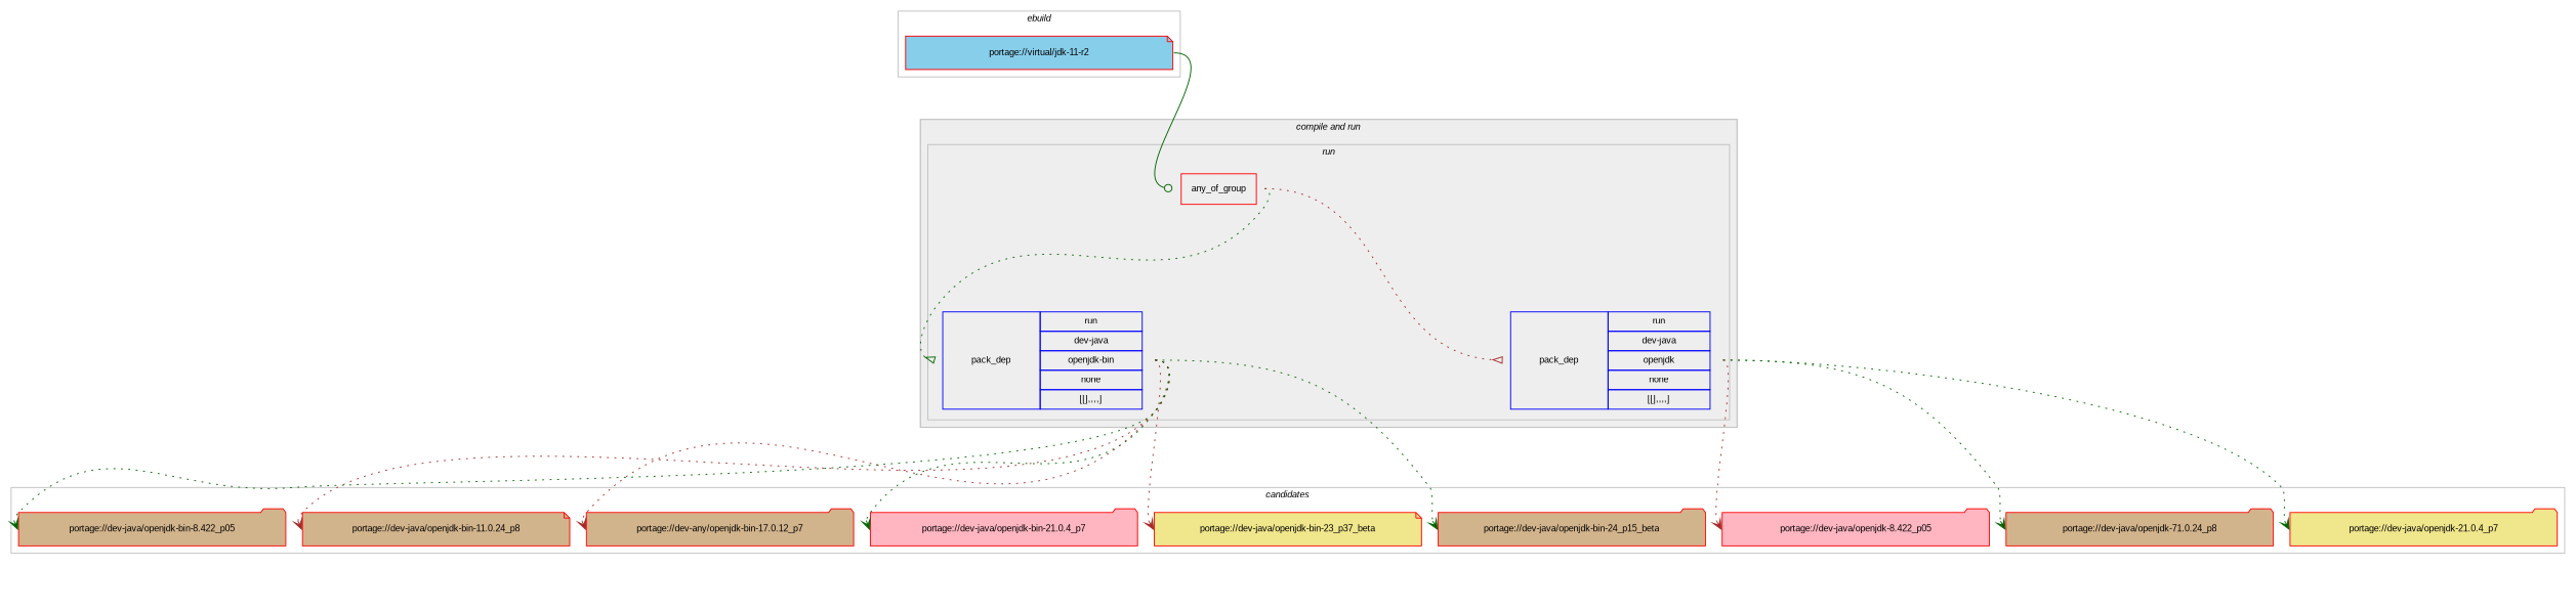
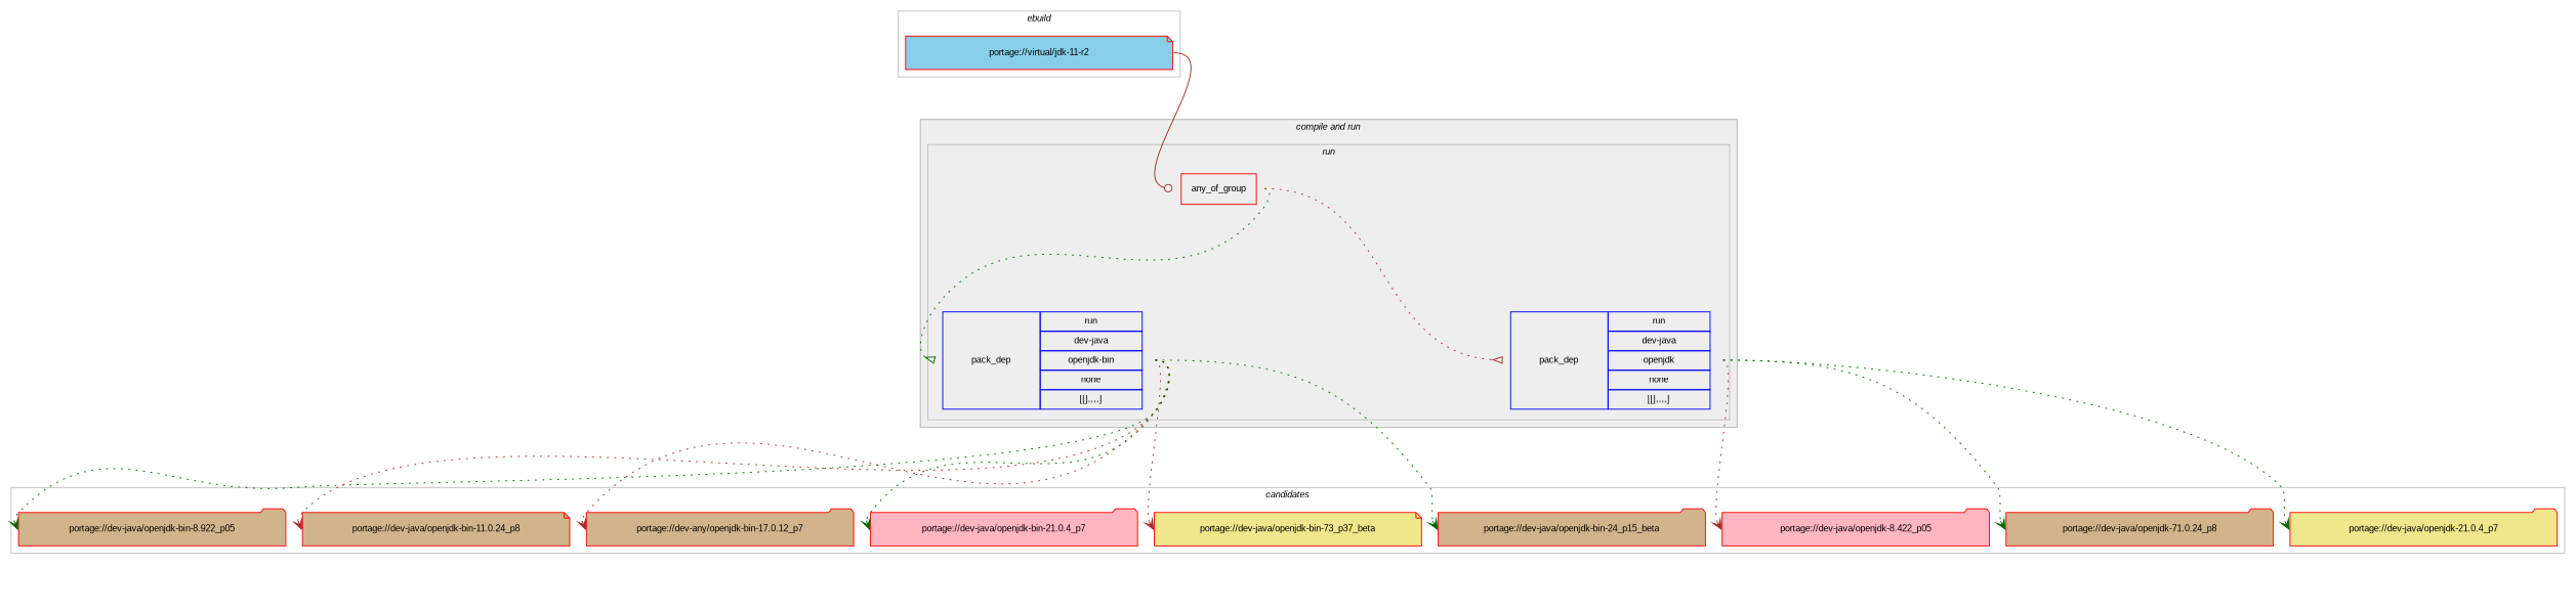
  digraph {
    compound=true
    concentrate=true
    fontname="Liberation Sans"
    fontsize=10
    newrank=true
    rankdir=TB
    ranksep=1.5
    node [color=red fillcolor=tan fontname="Liberation Sans" fontsize=10 shape=folder style=filled]
    edge [arrowhead=vee color=brown fontname="Liberation Sans" headport=w style=dotted tailport=e weight=100]
    n1 [fillcolor=skyblue label="portage://virtual/jdk-11-r2" shape=note width=4]
    n2 [color=blue label=<<TABLE BORDER="0" CELLBORDER="1" CELLSPACING="0" CELLPADDING="4" WIDTH="220"><TR><TD ROWSPAN="6" CELLPADDING="30">pack_dep</TD></TR><TR><TD WIDTH="110">run</TD></TR><TR><TD>dev-java</TD></TR><TR><TD>openjdk-bin</TD></TR><TR><TD>none</TD></TR><TR><TD>[[],,,,]</TD></TR></TABLE>> shape=none fillcolor="" style=""]
    n3 [color=blue label=<<TABLE BORDER="0" CELLBORDER="1" CELLSPACING="0" CELLPADDING="4" WIDTH="220"><TR><TD ROWSPAN="6" CELLPADDING="30">pack_dep</TD></TR><TR><TD WIDTH="110">run</TD></TR><TR><TD>dev-java</TD></TR><TR><TD>openjdk</TD></TR><TR><TD>none</TD></TR><TR><TD>[[],,,,]</TD></TR></TABLE>> shape=none fillcolor="" style=""]
    n4 [label=<<TABLE BORDER="0" CELLBORDER="1" CELLSPACING="0" CELLPADDING="4"><TR><TD CELLPADDING="10">any_of_group</TD></TR></TABLE>> shape=none fillcolor="" style=""]
    n5 [label="portage://dev-java/openjdk-bin-24_p15_beta" width=4]
-   n6 [fillcolor=khaki label="portage://dev-java/openjdk-bin-23_p37_beta" shape=note width=4]
+   n6 [fillcolor=khaki label="portage://dev-java/openjdk-bin-73_p37_beta" shape=note width=4]
    n7 [fillcolor=lightpink label="portage://dev-java/openjdk-bin-21.0.4_p7" width=4]
    n8 [label="portage://dev-any/openjdk-bin-17.0.12_p7" width=4]
    n9 [label="portage://dev-java/openjdk-bin-11.0.24_p8" shape=note width=4]
-   n10 [label="portage://dev-java/openjdk-bin-8.422_p05" width=4]
+   n10 [label="portage://dev-java/openjdk-bin-8.922_p05" width=4]
    n11 [fillcolor=khaki label="portage://dev-java/openjdk-21.0.4_p7" width=4]
    n12 [label="portage://dev-java/openjdk-71.0.24_p8" width=4]
    n13 [fillcolor=lightpink label="portage://dev-java/openjdk-8.422_p05" width=4]
    subgraph cluster_1 {
      color=gray
      label=<<i>dependencies</i>>
      subgraph cluster_2 {
        color=gray
        fillcolor="#eeeeee"
        label=<<i>compile</i>>
        style=filled
      }
      subgraph cluster_3 {
        color=gray
        fillcolor="#eeeeee"
        label=<<i>compile and run</i>>
        style=filled
      }
      subgraph cluster_4 {
        color=gray
        fillcolor="#eeeeee"
        label=<<i>run</i>>
        style=filled
        subgraph sub_5 {
          color=gray
          fillcolor="#eeeeee"
          label=<<i>run</i>>
          style=filled
          n4
          subgraph sub_6 {
            color=gray
            fillcolor="#eeeeee"
            label=<<i>run</i>>
            style=filled
            n2
          }
          subgraph sub_7 {
            color=gray
            fillcolor="#eeeeee"
            label=<<i>run</i>>
            style=filled
            n3
          }
        }
      }
    }
    subgraph cluster_8 {
      color=gray
      label=<<i>ebuild</i>>
      n1
    }
    subgraph cluster_9 {
      color=gray
      label=<<i>candidates</i>>
      rank=same
      subgraph sub_10 {
        color=black
        label=<<i>candidates</i>>
        nodesep=1
        rank=same
        n5
        n6
        n7
        n8
        n9
        n10
      }
      subgraph sub_11 {
        color=black
        label=<<i>candidates</i>>
        nodesep=1
        rank=same
        n11
        n12
        n13
      }
    }
-   n1 -> n4 [arrowhead=odot color=darkgreen style=solid weight=20]
+   n1 -> n4 [arrowhead=odot style=solid weight=20]
    n2 -> n5 [color=darkgreen]
    n2 -> n6
    n2 -> n7 [color=darkgreen]
    n2 -> n8
    n2 -> n9
    n2 -> n10 [color=darkgreen]
    n3 -> n11 [color=darkgreen]
    n3 -> n12 [color=darkgreen]
    n3 -> n13
    n4 -> n2 [arrowhead=oinv color=darkgreen weight=20]
    n4 -> n3 [arrowhead=oinv weight=20]
  }
